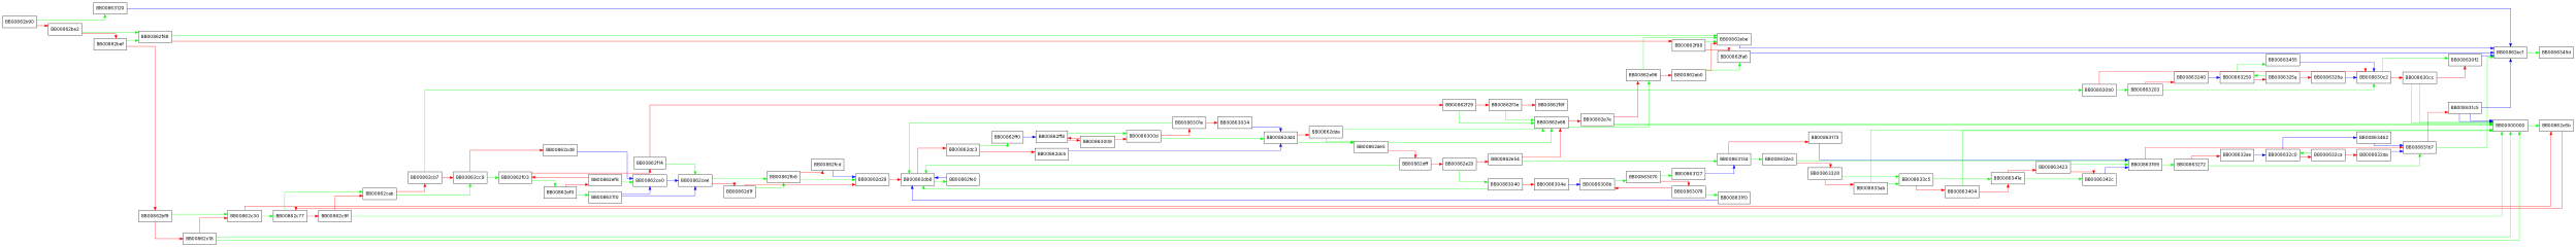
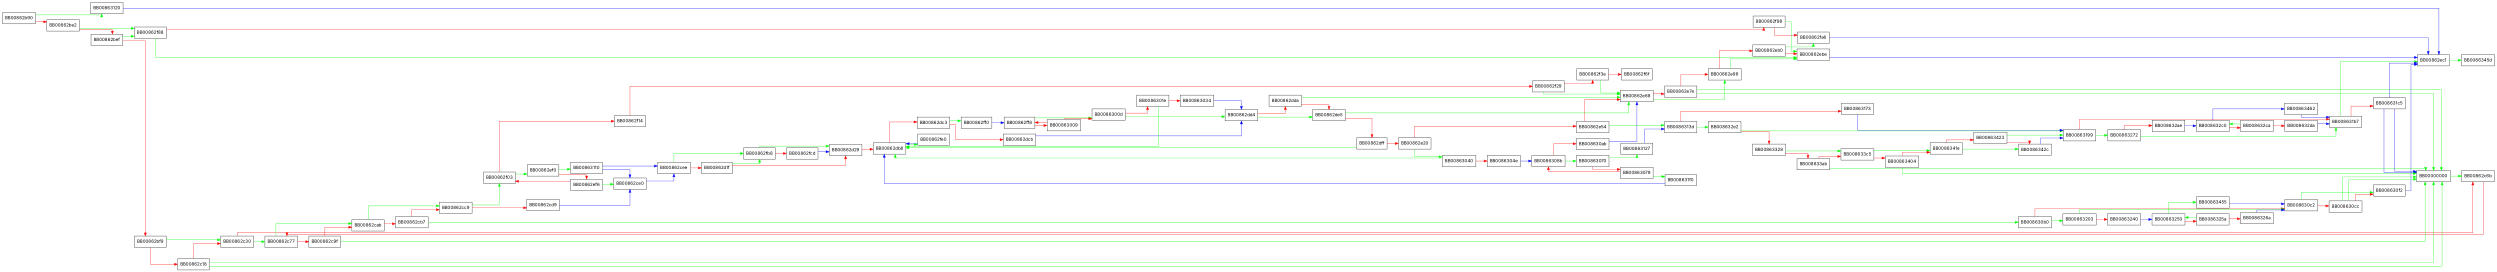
  digraph {
    fontname=Inter
    rankdir=LR
    splines=ortho
    node [fontname=Inter shape=box]
    edge [color=green fontname=Inter]
    BB00862b90
    BB00863120
    BB00862be2
    BB00862ec1
    BB00862f88
    BB00862bef
    BB0086345d
    BB00862ebe
    BB00862f98
    BB00862bf9
    BB00862fa6
    BB00862c30
    BB00862c18
    BB00862c77
    BB00862c6b
    BB00000000
    BB00862cab
    BB00862c9f
    BB00862cc9
    BB00862cb7
    BB00862f03
    BB00862cd9
    BB008630b0
    BB00862ef0
    BB00862f14
    BB00862ce0
    BB00863203
    BB008630c2
    BB00863240
    BB008630f2
    BB008630cc
    BB00863110
    BB00862ef6
    BB00862cee
    BB00862f29
    BB00862fb8
    BB00862d1f
    BB00862d29
    BB00862fcd
    BB00862db8
    BB00862fe0
    BB00862dc3
    BB00862ff0
    BB00862dcb
    BB00862ff8
    BB00862dd4
    BB0086300d
    BB00863009
    BB00862de5
    BB00862dda
    BB00862e68
    BB00862dff
    BB00862e96
    BB00862e7e
    BB00862e20
    BB00862eb0
    BB00863040
    BB00862e54
    BB0086304e
    BB0086313d
    BB0086308b
    BB008632e2
    BB00863173
    BB00863199
    BB00863328
    BB00862f3e
    BB00862f6f
    BB0086301e
    BB00863034
    BB00863070
+   BB008630ab
    BB00863127
    BB00863079
    BB008631f0
    BB00863250
    BB00863272
    BB008631b7
    BB008633c5
    BB008633ab
    BB008632ae
    BB008631c5
    BB008632c0
    BB00863455
    BB0086325a
    BB0086326a
    BB00863462
    BB008632ca
    BB008632da
    BB0086341e
    BB00863404
    BB0086342c
    BB00863423
    BB00862b90 -> BB00863120
    BB00862b90 -> BB00862be2 [color=red]
    BB00863120 -> BB00862ec1 [color=blue]
    BB00862be2 -> BB00862f88
    BB00862be2 -> BB00862bef [color=red]
    BB00862ec1 -> BB0086345d
    BB00862f88 -> BB00862ebe
    BB00862f88 -> BB00862f98 [color=red]
    BB00862bef -> BB00862f88
    BB00862bef -> BB00862bf9 [color=red]
    BB00862ebe -> BB00862ec1 [color=blue]
    BB00862f98 -> BB00862ebe
    BB00862f98 -> BB00862fa6 [color=red]
    BB00862bf9 -> BB00862c30
    BB00862bf9 -> BB00862c18 [color=red]
    BB00862fa6 -> BB00862ec1 [color=blue]
    BB00862c30 -> BB00862c77
    BB00862c30 -> BB00862c6b [color=red]
    BB00862c18 -> BB00862c30 [color=red]
    BB00862c18 -> BB00000000
    BB00862c18 -> BB00000000
    BB00862c77 -> BB00862cab
    BB00862c77 -> BB00862c9f [color=red]
    BB00862c6b -> BB00862c77 [color=red]
    BB00000000 -> BB00862c6b
    BB00862cab -> BB00862cc9
    BB00862cab -> BB00862cb7 [color=red]
    BB00862c9f -> BB00000000
    BB00862c9f -> BB00862cab [color=red]
    BB00862cc9 -> BB00862f03
    BB00862cc9 -> BB00862cd9 [color=red]
    BB00862cb7 -> BB00862cc9 [color=red]
    BB00862cb7 -> BB008630b0
    BB00862f03 -> BB00862ef0
    BB00862f03 -> BB00862f14 [color=red]
    BB00862cd9 -> BB00862ce0 [color=blue]
    BB008630b0 -> BB00863203
    BB008630b0 -> BB008630c2 [color=red]
    BB00862ef0 -> BB00863110
    BB00862ef0 -> BB00862ef6 [color=red]
-   BB00862f14 -> BB00862cee
    BB00862f14 -> BB00862f29 [color=red]
    BB00862ce0 -> BB00862cee [color=blue]
    BB00863203 -> BB008630c2
    BB00863203 -> BB00863240 [color=red]
    BB008630c2 -> BB008630f2
    BB008630c2 -> BB008630cc [color=red]
    BB00863240 -> BB00863250 [color=blue]
    BB008630f2 -> BB00862ec1 [color=blue]
    BB008630cc -> BB00000000
    BB008630cc -> BB00000000
    BB008630cc -> BB008630f2 [color=red]
    BB00863110 -> BB00862ce0 [color=blue]
    BB00863110 -> BB00862cee [color=blue]
    BB00862ef6 -> BB00862f03 [color=red]
    BB00862ef6 -> BB00862ce0
    BB00862cee -> BB00862fb8
    BB00862cee -> BB00862d1f [color=red]
    BB00862f29 -> BB00862e68
    BB00862f29 -> BB00862f3e [color=red]
    BB00862fb8 -> BB00862d29
    BB00862fb8 -> BB00862fcd [color=red]
    BB00862d1f -> BB00862fb8
    BB00862d1f -> BB00862d29 [color=red]
    BB00862d29 -> BB00862db8 [color=red]
    BB00862fcd -> BB00862d29 [color=blue]
    BB00862db8 -> BB00862fe0
    BB00862db8 -> BB00862dc3 [color=red]
    BB00862fe0 -> BB00862db8 [color=blue]
    BB00862dc3 -> BB00862ff0
    BB00862dc3 -> BB00862dcb [color=red]
    BB00862ff0 -> BB00862ff8 [color=blue]
    BB00862dcb -> BB00862dd4 [color=blue]
    BB00862ff8 -> BB0086300d
    BB00862ff8 -> BB00863009 [color=red]
    BB00862dd4 -> BB00862de5
    BB00862dd4 -> BB00862dda [color=red]
    BB0086300d -> BB00862dd4
    BB0086300d -> BB0086301e [color=red]
    BB00863009 -> BB00862ff8 [color=red]
    BB00863009 -> BB0086300d [color=red]
    BB00862de5 -> BB00862e68
    BB00862de5 -> BB00862dff [color=red]
-   BB00862dda -> BB00862de5
+   BB00862dda -> BB00862de5 [color=red]
    BB00862dda -> BB00862e68
    BB00862e68 -> BB00862e96
    BB00862e68 -> BB00862e7e [color=red]
    BB00862dff -> BB00862db8
    BB00862dff -> BB00862e20 [color=red]
    BB00862e96 -> BB00862ebe
    BB00862e96 -> BB00862eb0 [color=red]
    BB00862e7e -> BB00000000
    BB00862e7e -> BB00000000
    BB00862e7e -> BB00862e96 [color=red]
    BB00862e20 -> BB00863040
    BB00862e20 -> BB00862e54 [color=red]
    BB00862eb0 -> BB00862ebe [color=red]
    BB00862eb0 -> BB00862fa6
    BB00863040 -> BB00862db8
    BB00863040 -> BB0086304e [color=red]
    BB00862e54 -> BB00862e68 [color=red]
    BB00862e54 -> BB0086313d
    BB0086304e -> BB0086308b [color=blue]
    BB0086313d -> BB008632e2
    BB0086313d -> BB00863173 [color=red]
    BB0086308b -> BB00863070
+   BB0086308b -> BB008630ab [color=red]
    BB008632e2 -> BB00863199
    BB008632e2 -> BB00863328 [color=red]
    BB00863173 -> BB00863199 [color=blue]
    BB00863199 -> BB00863272
    BB00863199 -> BB008631b7 [color=red]
    BB00863328 -> BB008633c5
    BB00863328 -> BB008633ab [color=red]
    BB00862f3e -> BB00862e68
    BB00862f3e -> BB00862f6f [color=red]
    BB0086301e -> BB00862db8
    BB0086301e -> BB00863034 [color=red]
    BB00863034 -> BB00862dd4 [color=blue]
    BB00863070 -> BB00863127
    BB00863070 -> BB00863079 [color=red]
+   BB008630ab -> BB00862e68 [color=blue]
    BB00863127 -> BB0086313d [color=blue]
    BB00863079 -> BB0086308b [color=red]
    BB00863079 -> BB008631f0
    BB008631f0 -> BB00862db8 [color=blue]
    BB00863250 -> BB00863455
    BB00863250 -> BB0086325a [color=red]
    BB00863272 -> BB008631b7
    BB00863272 -> BB008632ae [color=red]
    BB008631b7 -> BB00862ec1
    BB008631b7 -> BB008631c5 [color=red]
    BB008633c5 -> BB0086341e
    BB008633c5 -> BB00863404 [color=red]
    BB008633ab -> BB00000000
-   BB008633ab -> BB008633c5
+   BB008633ab -> BB008633c5 [color=red]
    BB008632ae -> BB008632c0 [color=blue]
    BB008631c5 -> BB00862ec1 [color=blue]
    BB008631c5 -> BB00000000 [color=blue]
    BB008631c5 -> BB00000000 [color=blue]
    BB008632c0 -> BB00863462 [color=blue]
    BB008632c0 -> BB008632ca [color=red]
    BB00863455 -> BB008630c2 [color=blue]
    BB0086325a -> BB00863250
    BB0086325a -> BB0086326a [color=red]
    BB0086326a -> BB008630c2 [color=blue]
    BB00863462 -> BB008631b7 [color=blue]
    BB008632ca -> BB008632c0
    BB008632ca -> BB008632da [color=red]
    BB008632da -> BB008631b7 [color=blue]
    BB0086341e -> BB0086342c
    BB0086341e -> BB00863423 [color=red]
    BB00863404 -> BB00000000
    BB00863404 -> BB0086341e [color=red]
    BB0086342c -> BB00863199 [color=blue]
    BB00863423 -> BB00863199
    BB00863423 -> BB0086342c [color=red]
  }
